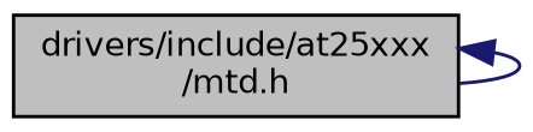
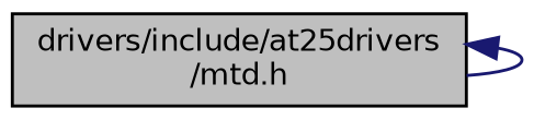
  digraph {
-   n1 [color=black fillcolor=grey75 fontcolor=black fontname=Helvetica fontsize=10 height=0.2 label="drivers/include/at25xxx\l/mtd.h" shape=record style=filled width=0.4]
+   n1 [color=black fillcolor=grey75 fontcolor=black fontname=Helvetica fontsize=10 height=0.2 label="drivers/include/at25drivers\l/mtd.h" shape=record style=filled width=0.4]
    n1 -> n1 [color=midnightblue dir=back fontname=Helvetica fontsize=10 labelfontname=Helvetica labelfontsize=10 style=solid]
  }
